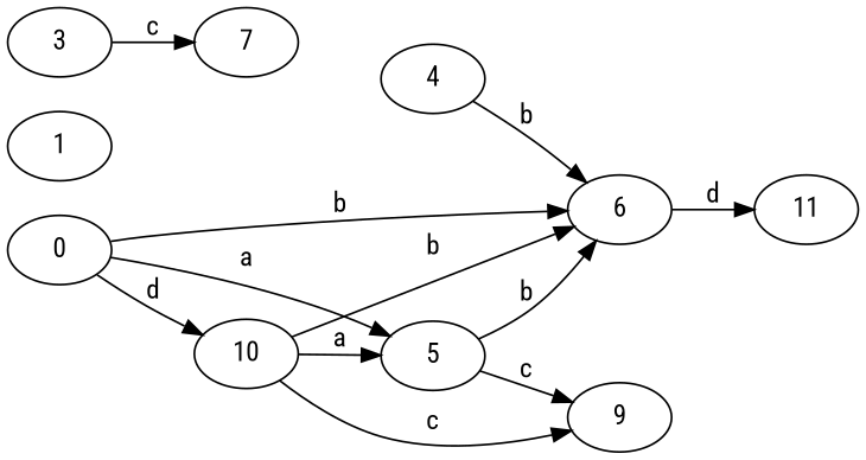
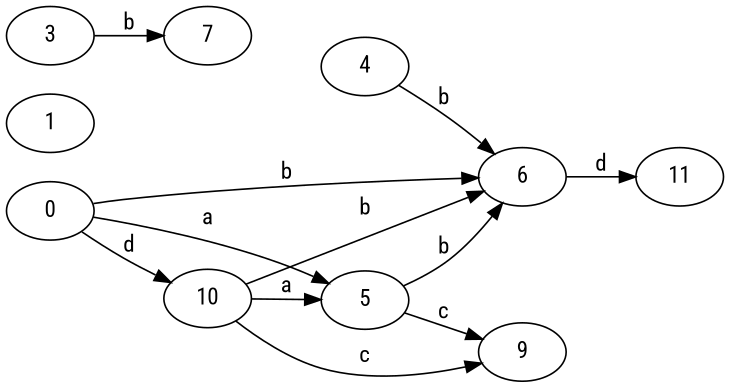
  strict digraph {
    fontname="Roboto Condensed"
    rankdir=LR
    node [fontname="Roboto Condensed"]
    edge [fontname="Roboto Condensed"]
    4
    6
    11
    5
    9
    0
    10
    1
    3
    7
    4 -> 6 [label=b]
    6 -> 11 [label=d]
    5 -> 6 [label=b]
    5 -> 9 [label=c]
    0 -> 6 [label=b]
    0 -> 5 [label=a]
    0 -> 10 [label=d]
    10 -> 6 [label=b]
    10 -> 5 [label=a]
    10 -> 9 [label=c]
-   3 -> 7 [label=c]
+   3 -> 7 [label=b]
  }
